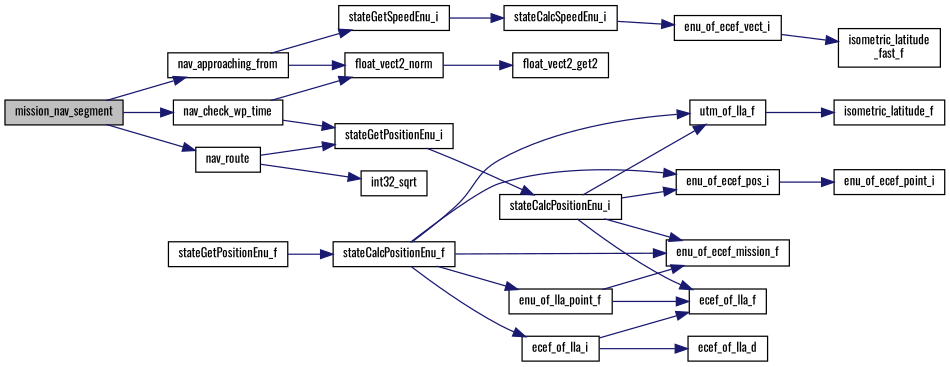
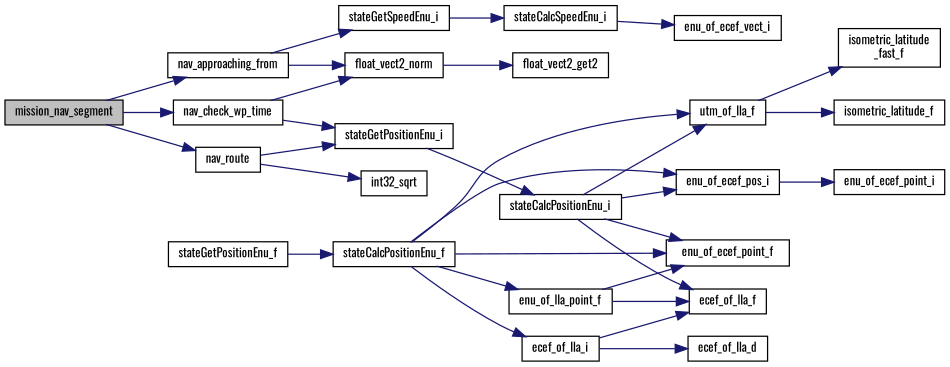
  digraph {
    fontname=Oswald
    rankdir=LR
    node [color=black fillcolor=white fontname=Oswald fontsize=10 shape=record style=filled]
    edge [color=midnightblue fontname=Oswald fontsize=10 labelfontname=FreeSans labelfontsize=10 style=solid]
    n1 [fillcolor=grey75 fontcolor=black height=0.2 label=mission_nav_segment width=0.4]
    n2 [height=0.2 label=nav_approaching_from width=0.4]
    n3 [height=0.2 label=nav_check_wp_time width=0.4]
    n4 [height=0.2 label=nav_route width=0.4]
    n5 [height=0.2 label=float_vect2_norm width=0.4]
    n6 [height=0.2 label=stateGetSpeedEnu_i width=0.4]
    n7 [height=0.2 label=stateGetPositionEnu_i width=0.4]
    n8 [height=0.2 label=int32_sqrt width=0.4]
    n9 [height=0.2 label=float_vect2_get2 width=0.4]
    n10 [height=0.2 label=stateCalcPositionEnu_i width=0.4]
    n11 [height=0.2 label=stateCalcSpeedEnu_i width=0.4]
    n12 [height=0.2 label=enu_of_ecef_pos_i width=0.4]
-   n13 [height=0.2 label=enu_of_ecef_mission_f width=0.4]
+   n13 [height=0.2 label=enu_of_ecef_point_f width=0.4]
    n14 [height=0.2 label=ecef_of_lla_f width=0.4]
    n15 [height=0.2 label=utm_of_lla_f width=0.4]
    n16 [height=0.2 label=enu_of_ecef_point_i width=0.4]
    n17 [height=0.2 label=isometric_latitude_f width=0.4]
    n18 [height=0.2 label="isometric_latitude\l_fast_f" width=0.4]
    n19 [height=0.2 label=ecef_of_lla_i width=0.4]
    n20 [height=0.2 label=ecef_of_lla_d width=0.4]
    n21 [height=0.2 label=enu_of_ecef_vect_i width=0.4]
    n22 [height=0.2 label=stateGetPositionEnu_f width=0.4]
    n23 [height=0.2 label=stateCalcPositionEnu_f width=0.4]
    n24 [height=0.2 label=enu_of_lla_point_f width=0.4]
    n1 -> n2
    n1 -> n3
    n1 -> n4
    n2 -> n5
    n2 -> n6
    n3 -> n5
    n3 -> n7
    n4 -> n7
    n4 -> n8
    n5 -> n9
    n6 -> n11
    n7 -> n10
    n10 -> n12
    n10 -> n13
    n10 -> n14
    n10 -> n15
    n11 -> n21
    n12 -> n16
    n15 -> n17
-   n21 -> n18
+   n15 -> n18
    n19 -> n14
    n19 -> n20
    n22 -> n23
    n23 -> n12
    n23 -> n13
    n23 -> n15
    n23 -> n19
    n23 -> n24
    n24 -> n13
    n24 -> n14
  }
